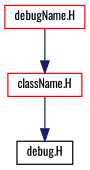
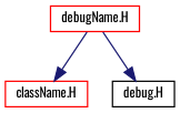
  digraph {
    fontname=Oswald
    node [color=red fontname=Oswald fontsize=10 shape=record]
    edge [color=midnightblue fontname=Oswald fontsize=10 labelfontname=FreeSans labelfontsize=10 style=solid]
    n1 [height=0.2 label="className.H" width=0.4]
    n2 [color=black height=0.2 label="debug.H" width=0.4]
    n3 [height=0.2 label="debugName.H" width=0.4]
    n3 -> n1
-   n1 -> n2
+   n3 -> n2
  }
